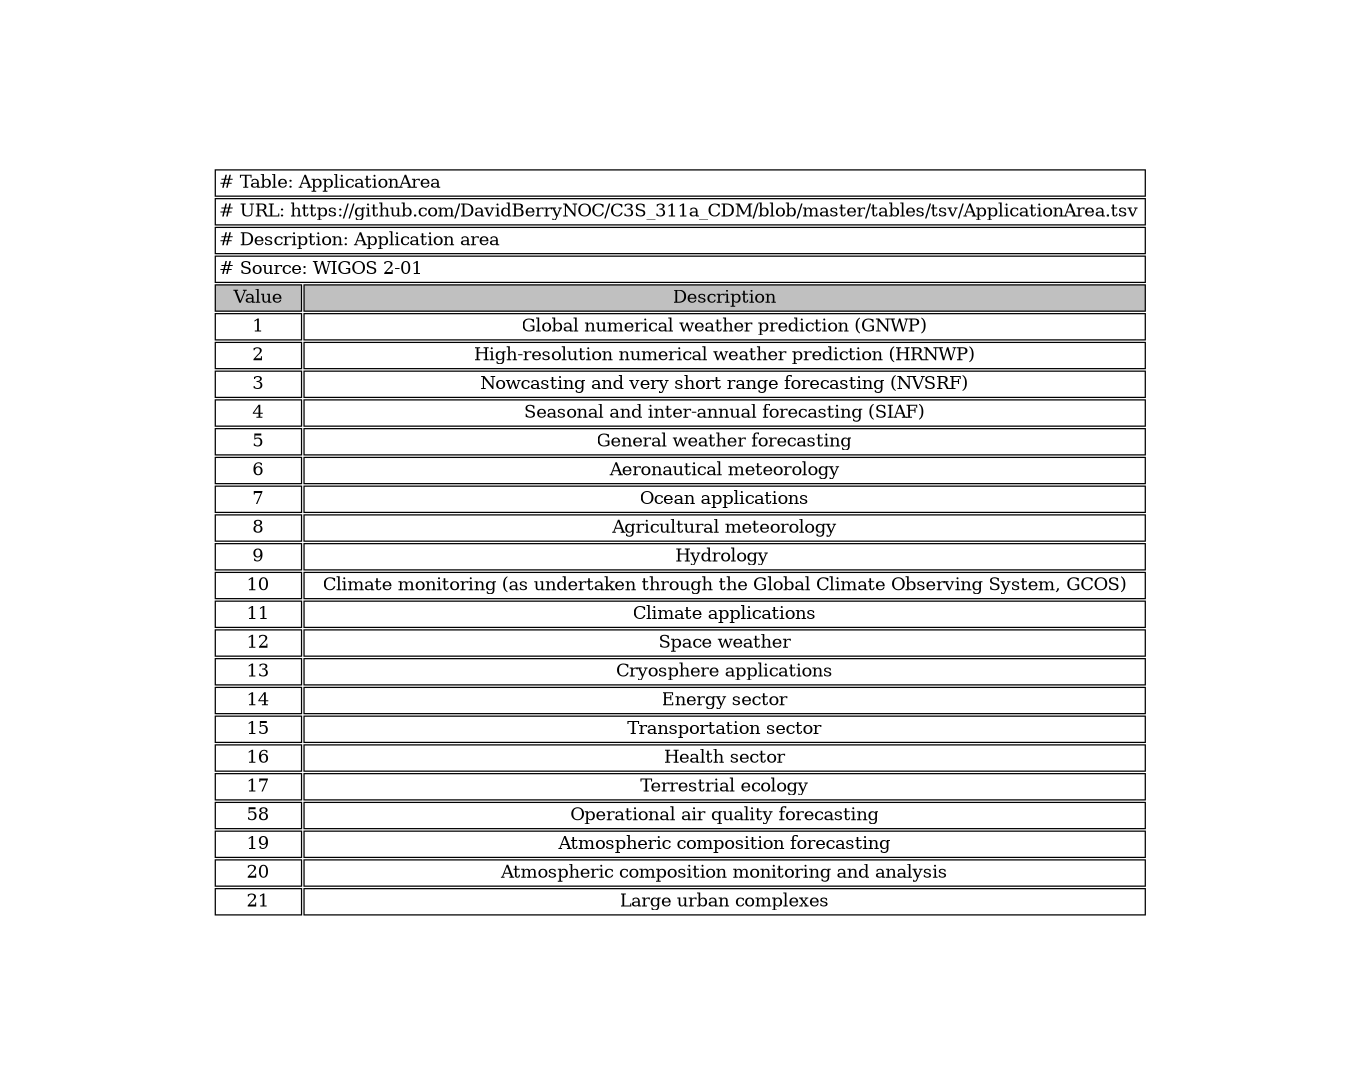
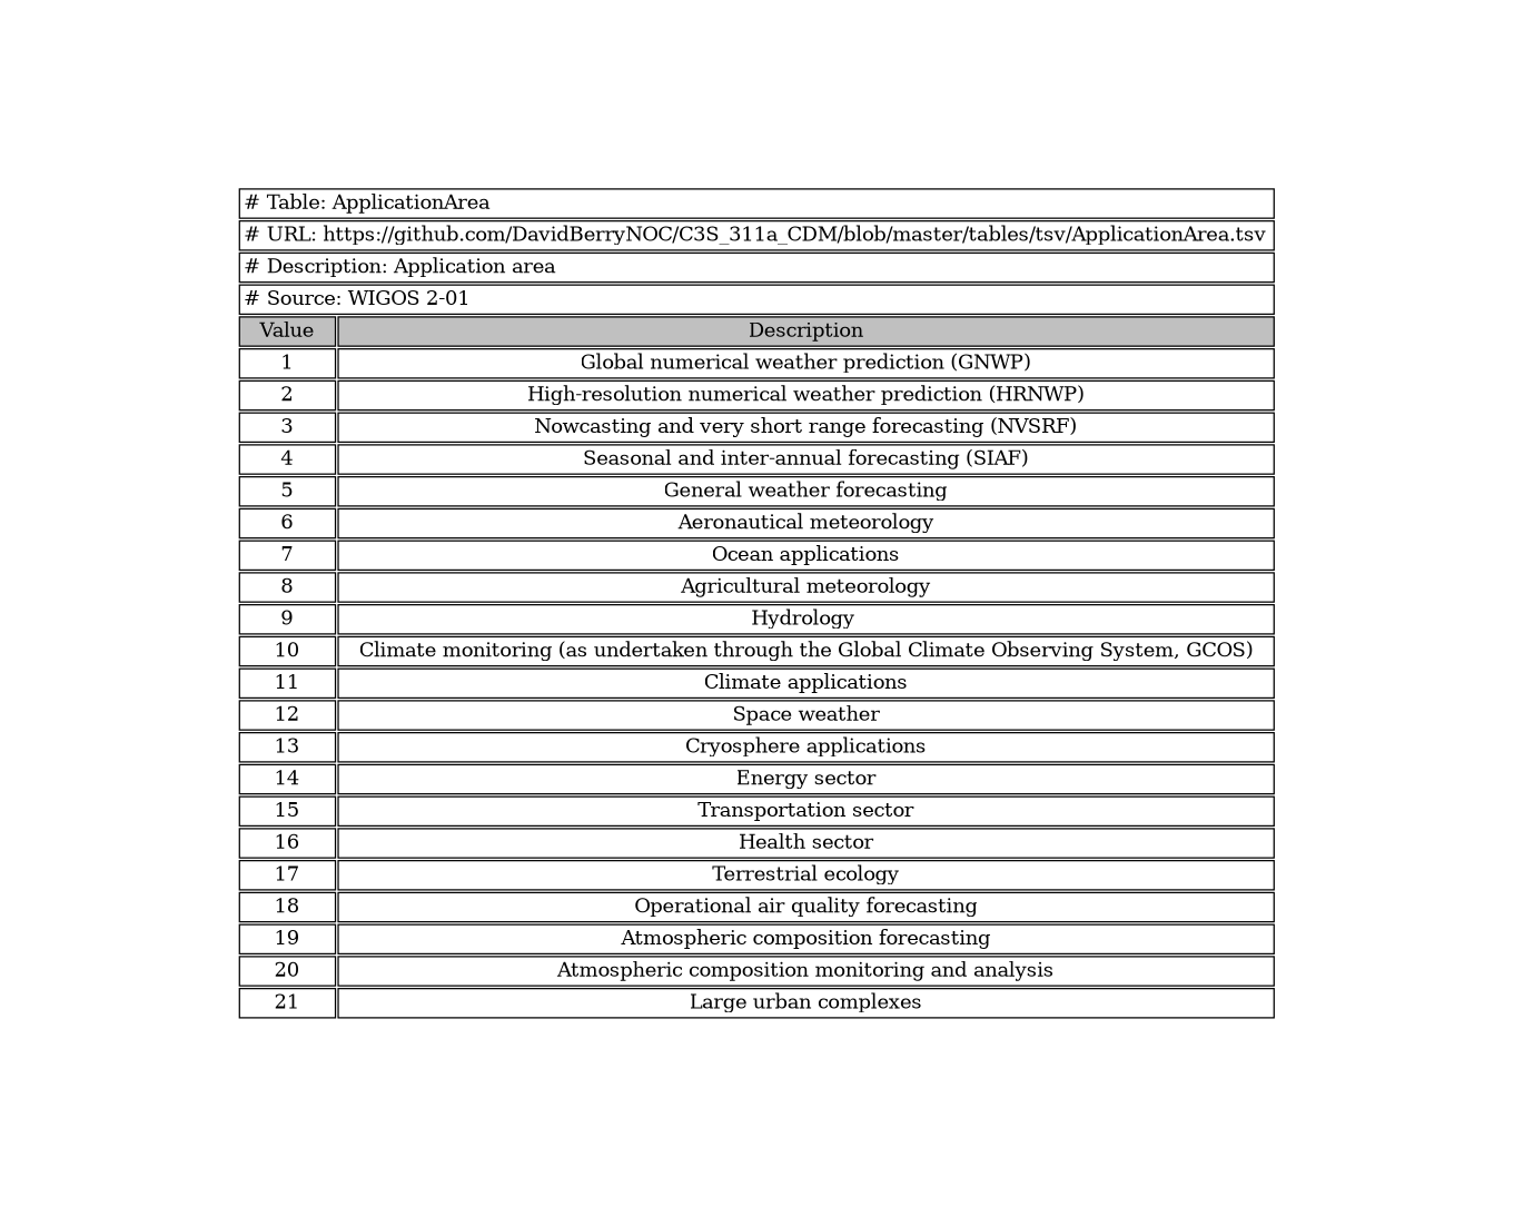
  digraph {
-   n1 [color=white label=<<TABLE BORDER="0" CELLBORDER="1" CELLSPACING="2" COLOR="BLACK"> <TR><TD COLSPAN="2" ALIGN="left"># Table: ApplicationArea</TD></TR> <TR><TD COLSPAN="2" ALIGN="left"># URL: https://github.com/DavidBerryNOC/C3S_311a_CDM/blob/master/tables/tsv/ApplicationArea.tsv</TD></TR> <TR><TD ALIGN="left" COLSPAN="2"># Description: Application area</TD></TR> <TR><TD ALIGN="left" COLSPAN="2"># Source: WIGOS 2-01</TD></TR> <TR><TD BGCOLOR="GRAY">Value</TD><TD BGCOLOR="GRAY">Description</TD></TR> <TR><TD>1</TD><TD>Global numerical weather prediction (GNWP)</TD></TR> <TR><TD>2</TD><TD>High-resolution numerical weather prediction (HRNWP)</TD></TR> <TR><TD>3</TD><TD>Nowcasting and very short range forecasting (NVSRF)</TD></TR> <TR><TD>4</TD><TD>Seasonal and inter-annual forecasting (SIAF)</TD></TR> <TR><TD>5</TD><TD>General weather forecasting</TD></TR> <TR><TD>6</TD><TD>Aeronautical meteorology</TD></TR> <TR><TD>7</TD><TD>Ocean applications</TD></TR> <TR><TD>8</TD><TD>Agricultural meteorology</TD></TR> <TR><TD>9</TD><TD>Hydrology </TD></TR> <TR><TD>10</TD><TD>Climate monitoring (as undertaken through the Global Climate Observing System, GCOS)</TD></TR> <TR><TD>11</TD><TD>Climate applications</TD></TR> <TR><TD>12</TD><TD>Space weather</TD></TR> <TR><TD>13</TD><TD>Cryosphere applications</TD></TR> <TR><TD>14</TD><TD>Energy sector</TD></TR> <TR><TD>15</TD><TD>Transportation sector</TD></TR> <TR><TD>16</TD><TD>Health sector</TD></TR> <TR><TD>17</TD><TD>Terrestrial ecology</TD></TR> <TR><TD>58</TD><TD>Operational air quality forecasting</TD></TR> <TR><TD>19</TD><TD>Atmospheric composition forecasting</TD></TR> <TR><TD>20</TD><TD>Atmospheric composition monitoring and analysis</TD></TR> <TR><TD>21</TD><TD>Large urban complexes</TD></TR> </TABLE>>]
+   n1 [color=white label=<<TABLE BORDER="0" CELLBORDER="1" CELLSPACING="2" COLOR="BLACK"> <TR><TD COLSPAN="2" ALIGN="left"># Table: ApplicationArea</TD></TR> <TR><TD COLSPAN="2" ALIGN="left"># URL: https://github.com/DavidBerryNOC/C3S_311a_CDM/blob/master/tables/tsv/ApplicationArea.tsv</TD></TR> <TR><TD ALIGN="left" COLSPAN="2"># Description: Application area</TD></TR> <TR><TD ALIGN="left" COLSPAN="2"># Source: WIGOS 2-01</TD></TR> <TR><TD BGCOLOR="GRAY">Value</TD><TD BGCOLOR="GRAY">Description</TD></TR> <TR><TD>1</TD><TD>Global numerical weather prediction (GNWP)</TD></TR> <TR><TD>2</TD><TD>High-resolution numerical weather prediction (HRNWP)</TD></TR> <TR><TD>3</TD><TD>Nowcasting and very short range forecasting (NVSRF)</TD></TR> <TR><TD>4</TD><TD>Seasonal and inter-annual forecasting (SIAF)</TD></TR> <TR><TD>5</TD><TD>General weather forecasting</TD></TR> <TR><TD>6</TD><TD>Aeronautical meteorology</TD></TR> <TR><TD>7</TD><TD>Ocean applications</TD></TR> <TR><TD>8</TD><TD>Agricultural meteorology</TD></TR> <TR><TD>9</TD><TD>Hydrology </TD></TR> <TR><TD>10</TD><TD>Climate monitoring (as undertaken through the Global Climate Observing System, GCOS)</TD></TR> <TR><TD>11</TD><TD>Climate applications</TD></TR> <TR><TD>12</TD><TD>Space weather</TD></TR> <TR><TD>13</TD><TD>Cryosphere applications</TD></TR> <TR><TD>14</TD><TD>Energy sector</TD></TR> <TR><TD>15</TD><TD>Transportation sector</TD></TR> <TR><TD>16</TD><TD>Health sector</TD></TR> <TR><TD>17</TD><TD>Terrestrial ecology</TD></TR> <TR><TD>18</TD><TD>Operational air quality forecasting</TD></TR> <TR><TD>19</TD><TD>Atmospheric composition forecasting</TD></TR> <TR><TD>20</TD><TD>Atmospheric composition monitoring and analysis</TD></TR> <TR><TD>21</TD><TD>Large urban complexes</TD></TR> </TABLE>>]
  }
